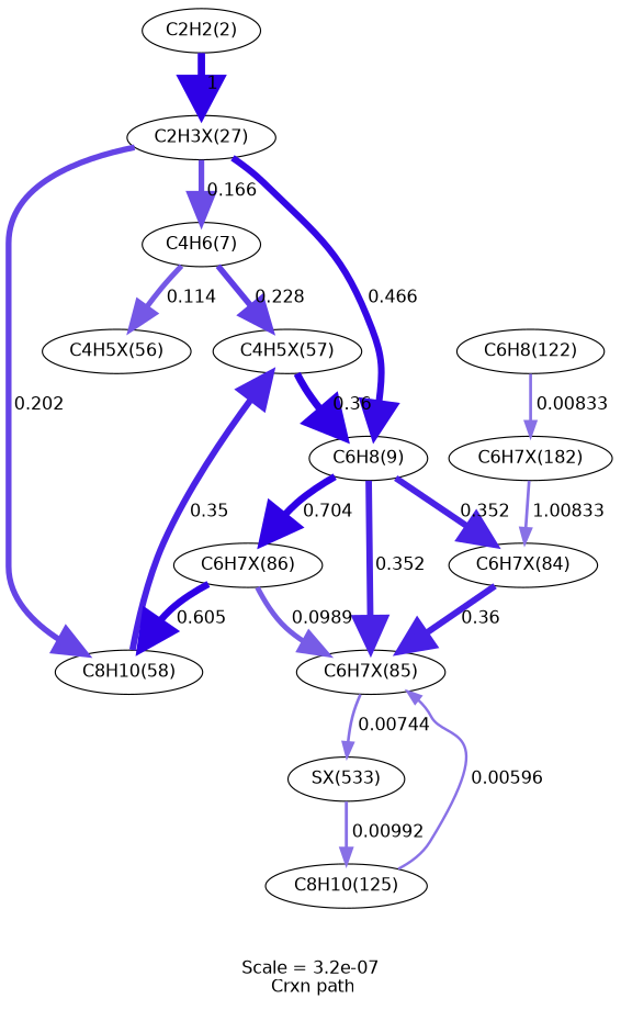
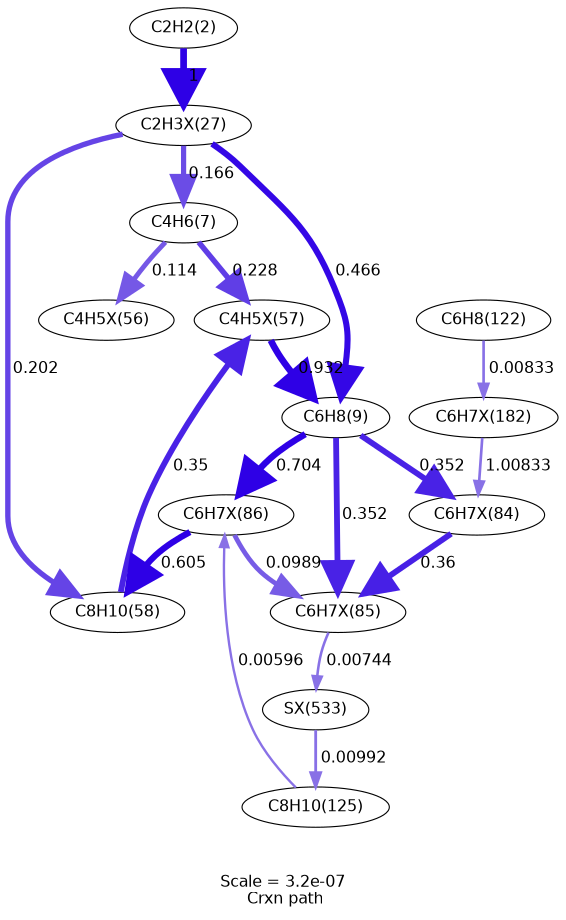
  digraph {
    fontname=Helvetica
    label="Scale = 3.2e-07\l Crxn path"
    node [fontname=Helvetica]
    edge [arrowsize=2.61 color="0.7, 0.852, 0.9" fontname=Helvetica style="setlinewidth(5.21)"]
    n1 [label="C2H2(2)"]
    n2 [label="C2H3X(27)"]
    n3 [label="C4H6(7)"]
    n4 [label="C6H8(9)"]
    n5 [label="C8H10(58)"]
    n6 [label="C4H5X(57)"]
    n7 [label="C4H5X(56)"]
    n8 [label="C6H7X(86)"]
    n9 [label="C6H7X(85)"]
    n10 [label="C6H7X(84)"]
    n11 [label="SX(533)"]
    n12 [label="C8H10(125)"]
    n13 [label="C6H8(122)"]
    n14 [label="C6H7X(182)"]
    n1 -> n2 [arrowsize=3 color="0.7, 1.5, 0.9" label=" 1" style="setlinewidth(6)"]
    n2 -> n3 [arrowsize=2.32 color="0.7, 0.666, 0.9" label=" 0.166" style="setlinewidth(4.64)"]
    n2 -> n4 [arrowsize=2.71 color="0.7, 0.966, 0.9" label=" 0.466" style="setlinewidth(5.42)"]
    n2 -> n5 [arrowsize=2.4 color="0.7, 0.702, 0.9" label=" 0.202" style="setlinewidth(4.79)"]
    n3 -> n6 [arrowsize=2.44 color="0.7, 0.728, 0.9" label=" 0.228" style="setlinewidth(4.89)"]
    n3 -> n7 [arrowsize=2.18 color="0.7, 0.614, 0.9" label=" 0.114" style="setlinewidth(4.36)"]
    n4 -> n8 [arrowsize=2.87 color="0.7, 1.2, 0.9" label=" 0.704" style="setlinewidth(5.74)"]
    n4 -> n9 [label=" 0.352"]
    n4 -> n10 [label=" 0.352"]
    n5 -> n6 [arrowsize=2.6 color="0.7, 0.85, 0.9" label=" 0.35"]
-   n6 -> n4 [arrowsize=2.97 color="0.7, 1.43, 0.9" label=" 0.36" style="setlinewidth(5.95)"]
+   n6 -> n4 [arrowsize=2.97 color="0.7, 1.43, 0.9" label=" 0.932" style="setlinewidth(5.95)"]
    n8 -> n5 [arrowsize=2.81 color="0.7, 1.11, 0.9" label=" 0.605" style="setlinewidth(5.62)"]
    n8 -> n9 [arrowsize=2.13 color="0.7, 0.599, 0.9" label=" 0.0989" style="setlinewidth(4.25)"]
    n9 -> n11 [arrowsize=1.15 color="0.7, 0.507, 0.9" label=" 0.00744" style="setlinewidth(2.3)"]
    n10 -> n9 [color="0.7, 0.86, 0.9" label=" 0.36" style="setlinewidth(5.23)"]
    n11 -> n12 [arrowsize=1.26 color="0.7, 0.51, 0.9" label=" 0.00992" style="setlinewidth(2.52)"]
-   n12 -> n9 [arrowsize=1.07 color="0.7, 0.506, 0.9" label=" 0.00596" style="setlinewidth(2.13)"]
+   n12 -> n8 [arrowsize=1.07 color="0.7, 0.506, 0.9" label=" 0.00596" style="setlinewidth(2.13)"]
    n13 -> n14 [arrowsize=1.19 color="0.7, 0.508, 0.9" label=" 0.00833" style="setlinewidth(2.38)"]
    n14 -> n10 [arrowsize=1.19 color="0.7, 0.508, 0.9" label=" 1.00833" style="setlinewidth(2.39)"]
  }
